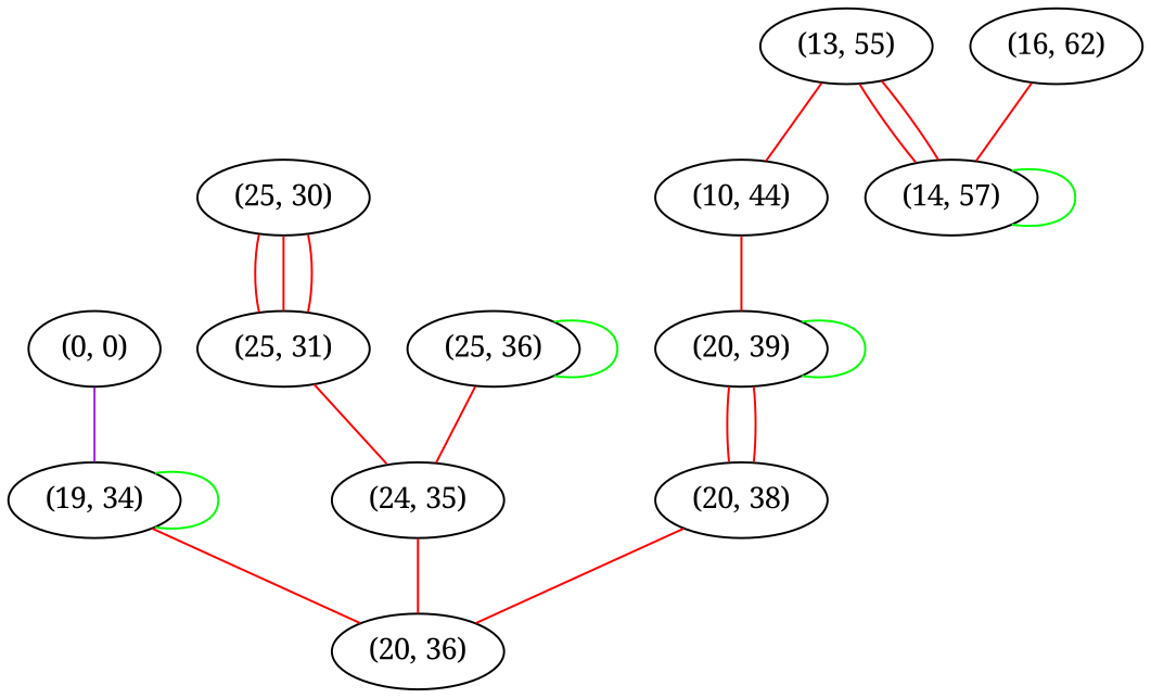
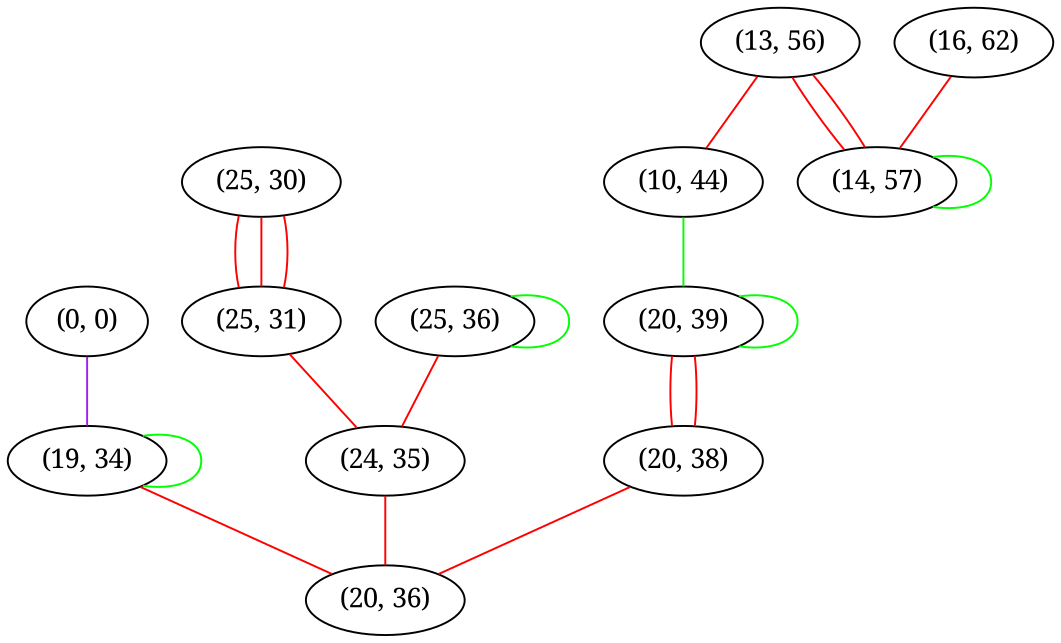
  graph {
    fontname="Noto Serif"
    node [fontname="Noto Serif"]
    edge [color=red fontname="Noto Serif" weight=1]
    "(0, 0)"
    "(19, 34)"
    "(20, 36)"
    "(25, 30)"
    "(25, 31)"
    "(24, 35)"
    "(25, 36)"
-   "(13, 56)" [label="(13, 55)"]
+   "(13, 56)"
    "(10, 44)"
    n10 [label="(14, 57)"]
    "(20, 39)"
    "(16, 62)"
    "(20, 38)"
    "(0, 0)" -- "(19, 34)" [color=purple weight=4]
    "(19, 34)" -- "(19, 34)" [color=green weight=2]
    "(19, 34)" -- "(20, 36)"
    "(25, 30)" -- "(25, 31)"
    "(25, 30)" -- "(25, 31)"
    "(25, 30)" -- "(25, 31)"
    "(25, 31)" -- "(24, 35)"
    "(24, 35)" -- "(20, 36)"
    "(25, 36)" -- "(24, 35)"
    "(25, 36)" -- "(25, 36)" [color=green weight=2]
    "(13, 56)" -- "(10, 44)"
    "(13, 56)" -- n10
    "(13, 56)" -- n10
-   "(10, 44)" -- "(20, 39)"
+   "(10, 44)" -- "(20, 39)" [color=green]
    n10 -- n10 [color=green weight=2]
    "(20, 39)" -- "(20, 39)" [color=green weight=2]
    "(20, 39)" -- "(20, 38)"
    "(20, 39)" -- "(20, 38)"
    "(16, 62)" -- n10
    "(20, 38)" -- "(20, 36)"
  }
